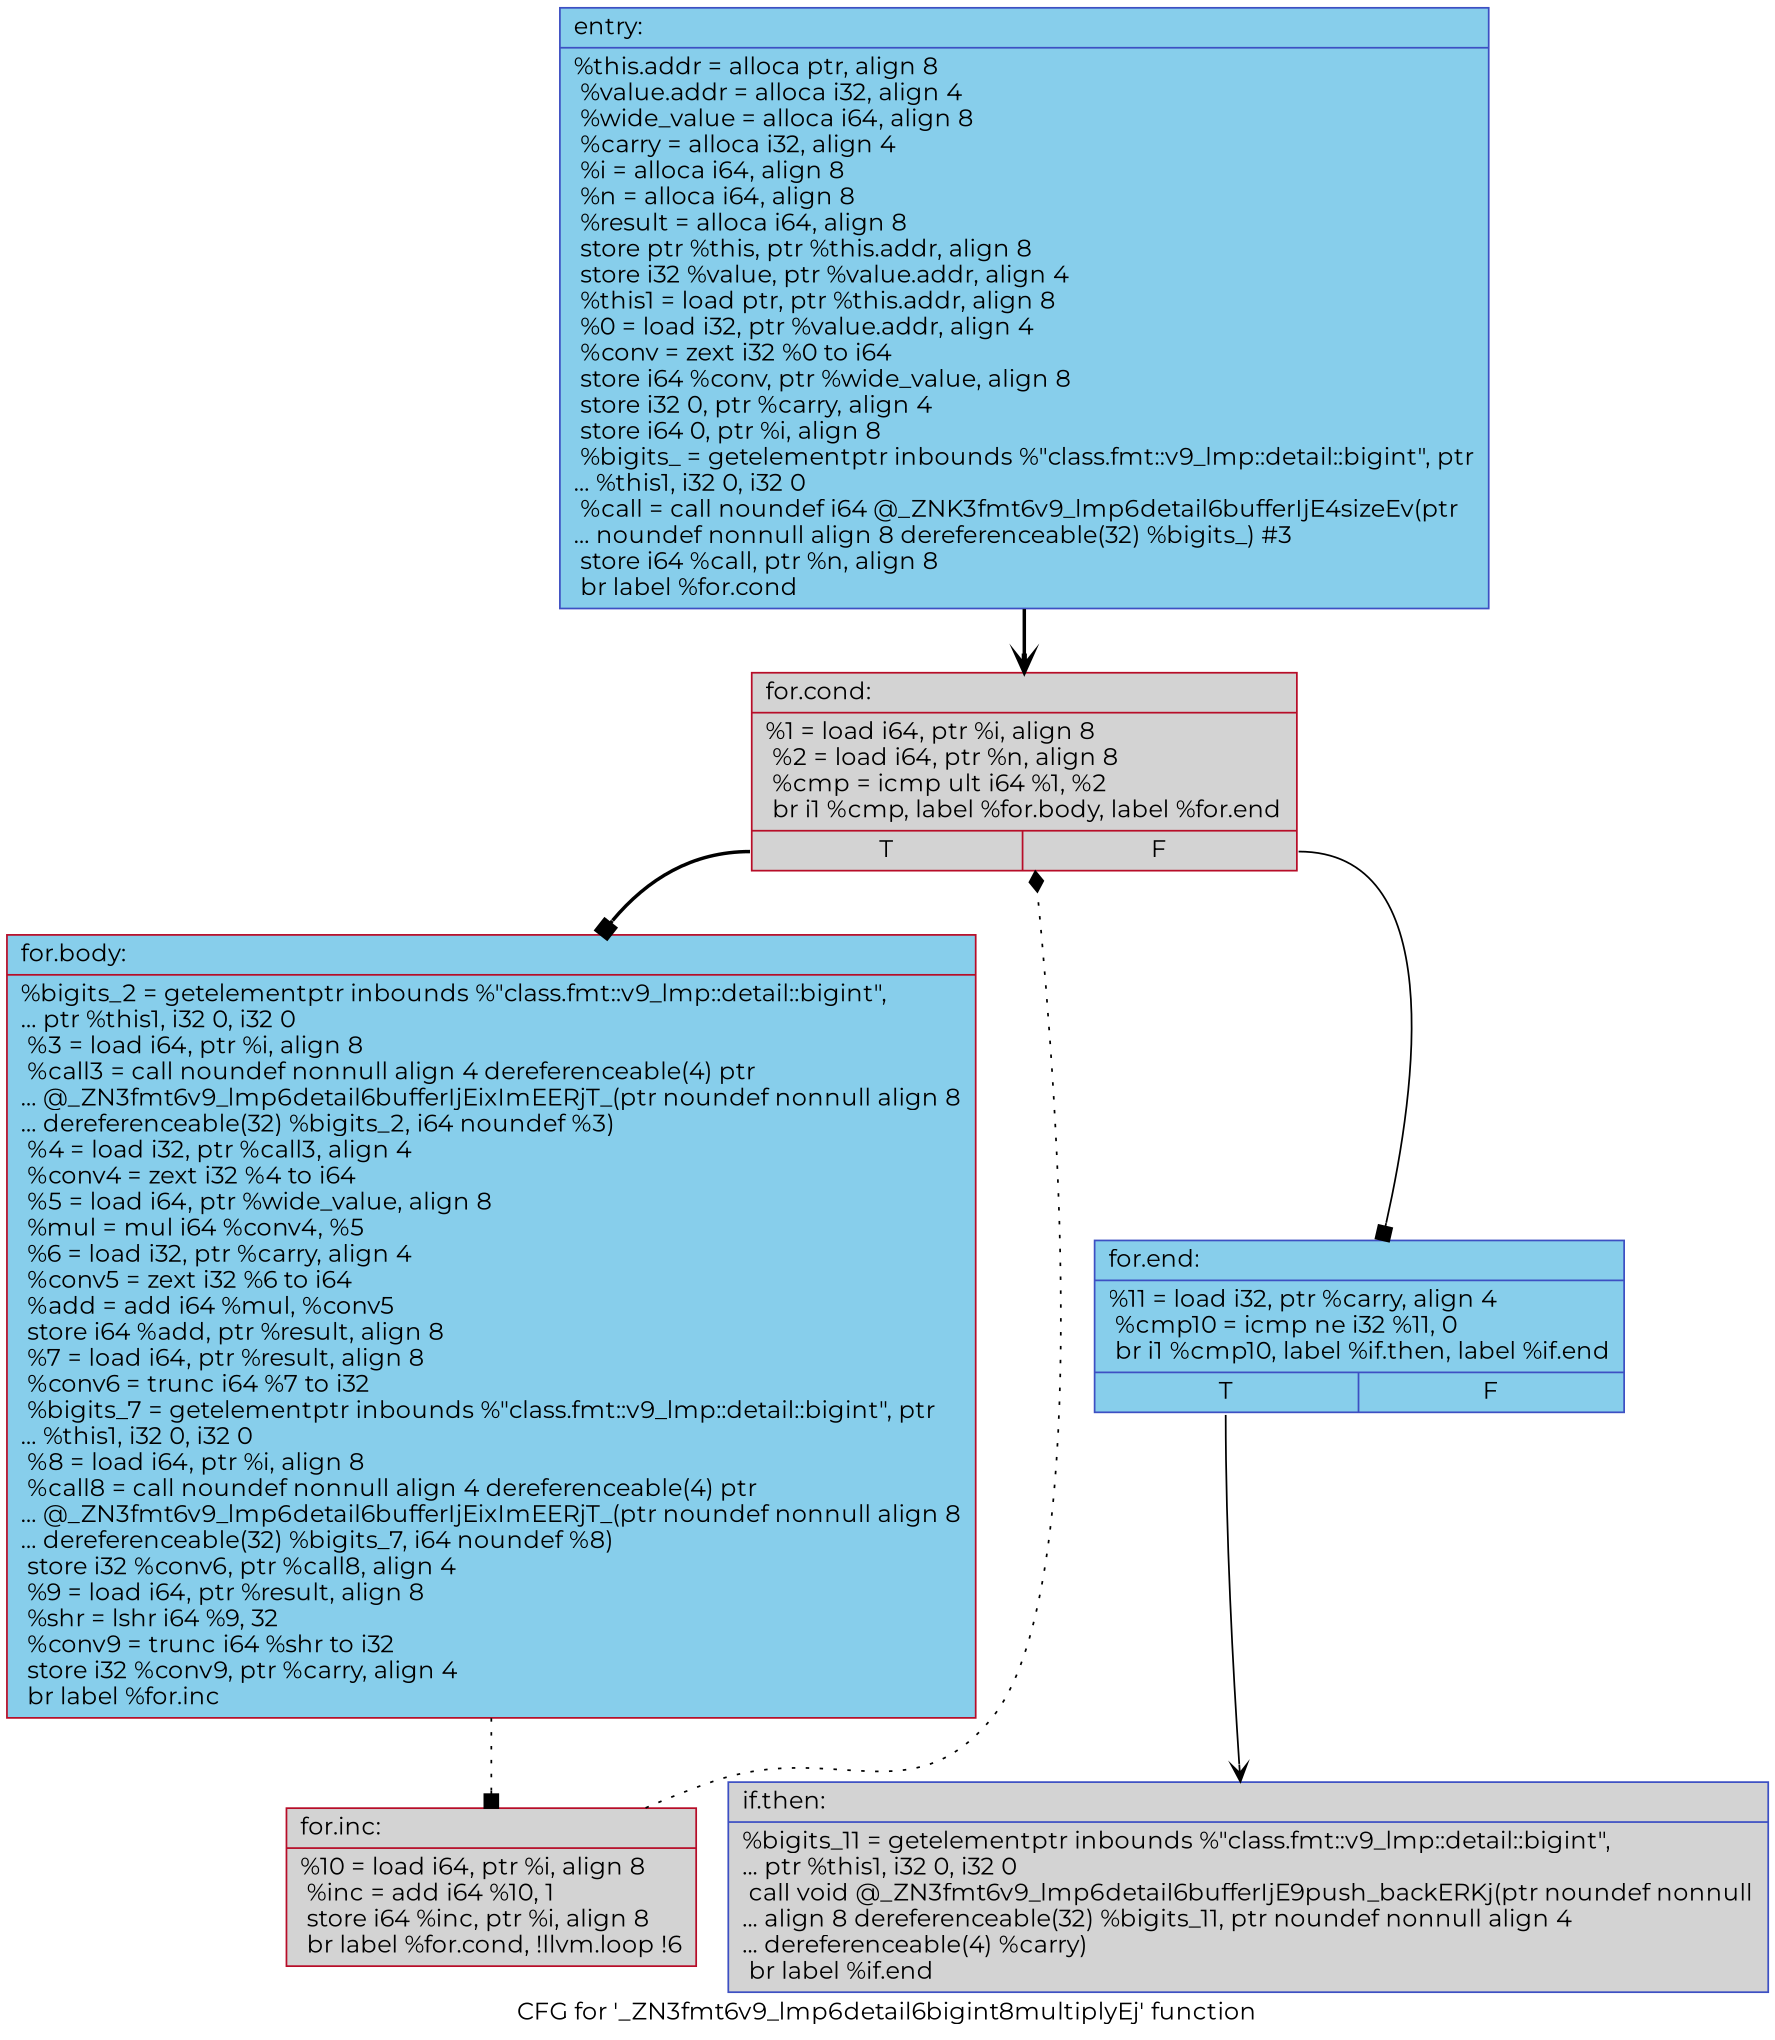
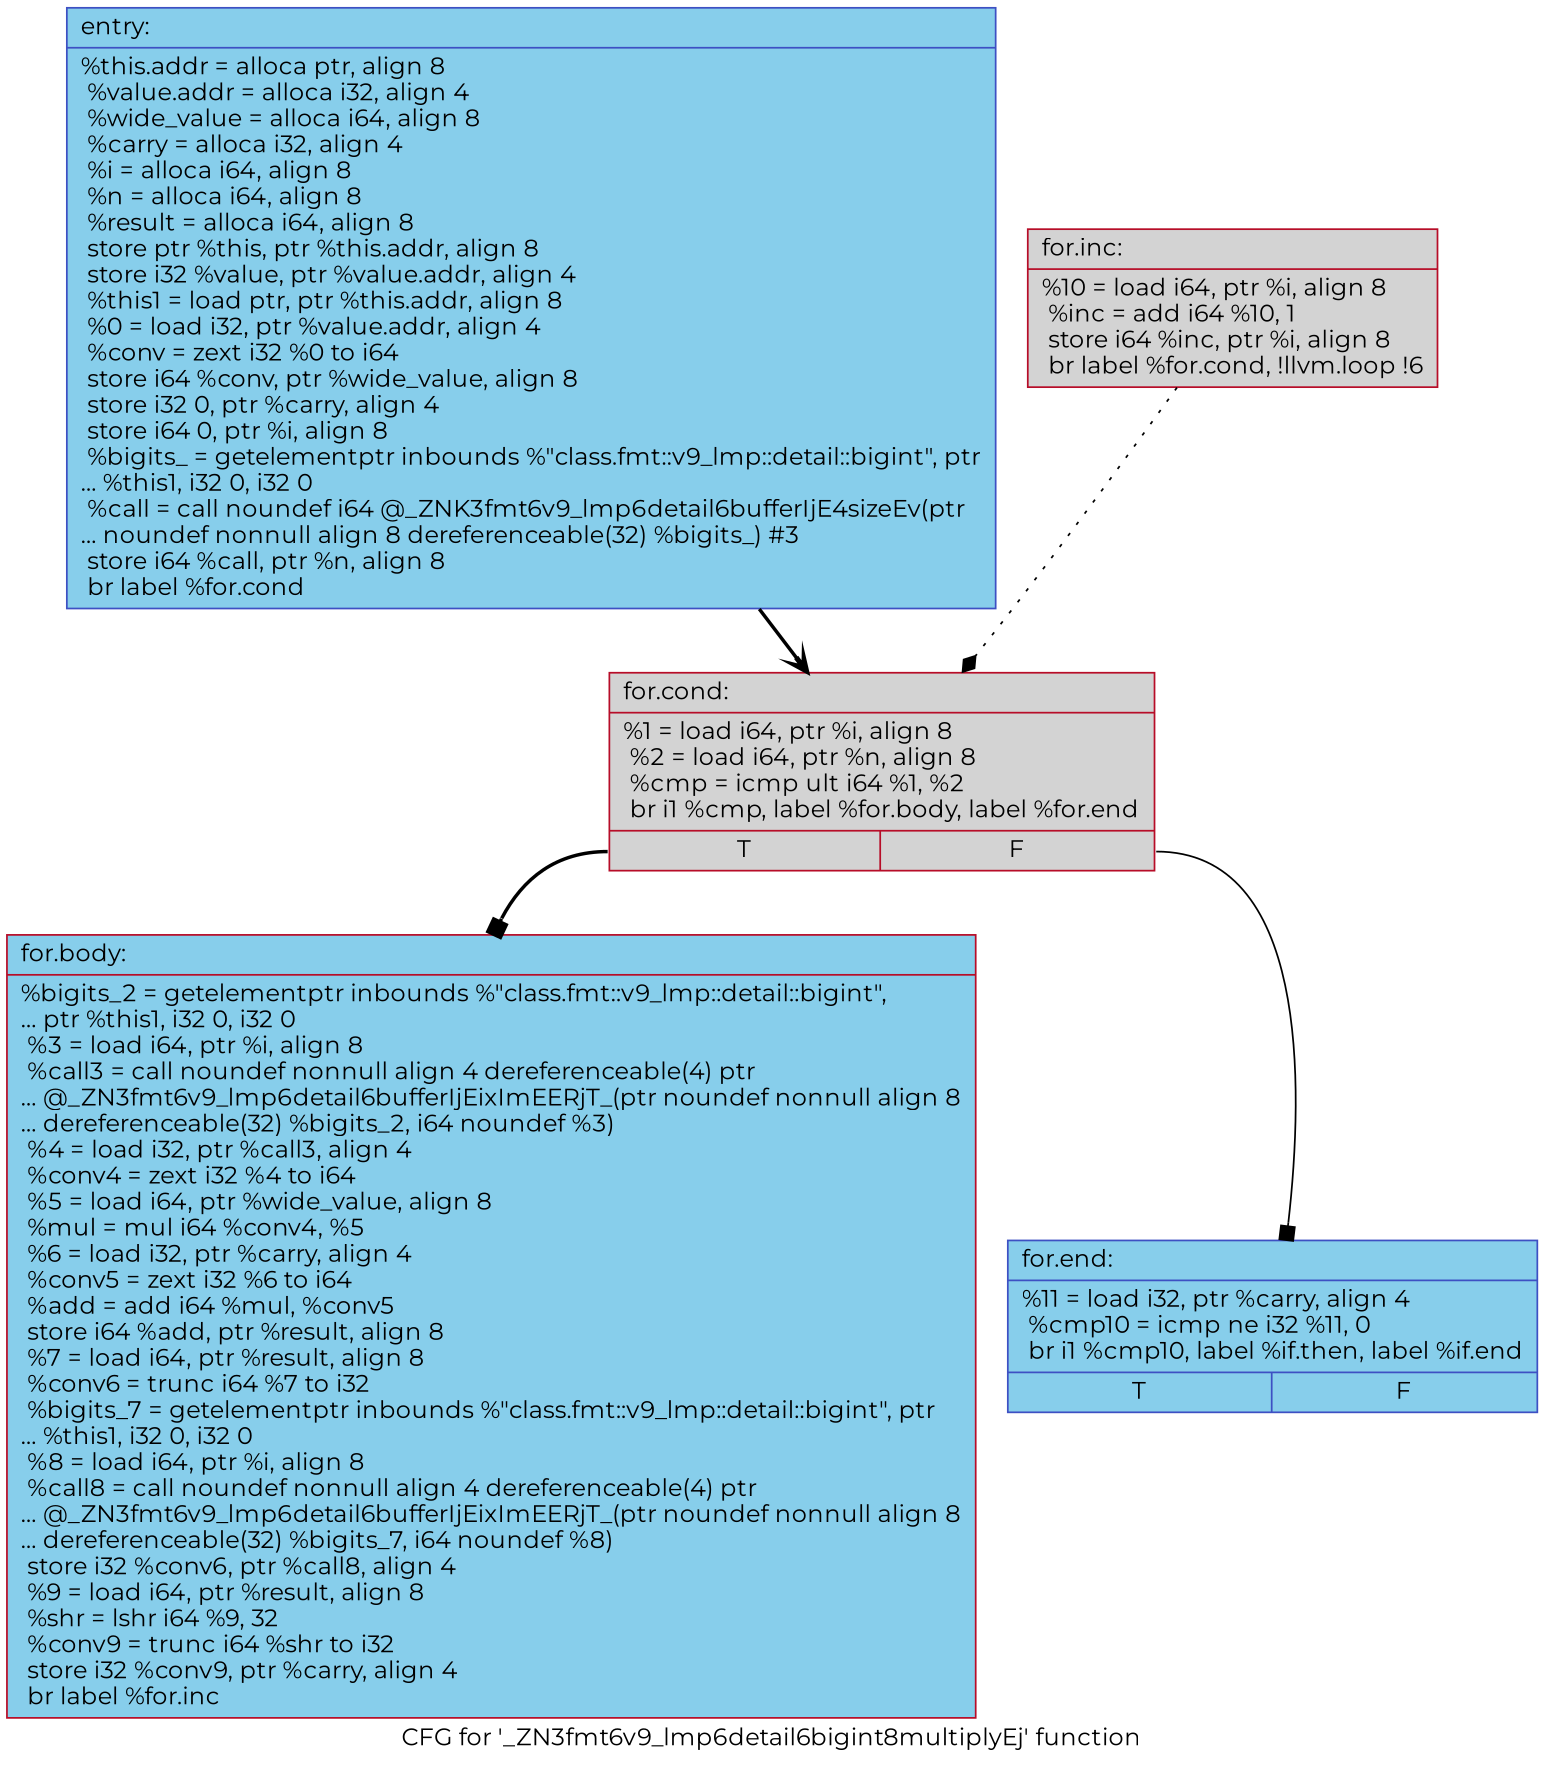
  digraph {
    fontname=Montserrat
    label="CFG for '_ZN3fmt6v9_lmp6detail6bigint8multiplyEj' function"
    node [color="#3d50c3ff" fillcolor=skyblue fontname=Montserrat shape=record style=filled]
    edge [arrowhead=box fontname=Montserrat style=bold]
    n1 [label="{entry:\l|  %this.addr = alloca ptr, align 8\l  %value.addr = alloca i32, align 4\l  %wide_value = alloca i64, align 8\l  %carry = alloca i32, align 4\l  %i = alloca i64, align 8\l  %n = alloca i64, align 8\l  %result = alloca i64, align 8\l  store ptr %this, ptr %this.addr, align 8\l  store i32 %value, ptr %value.addr, align 4\l  %this1 = load ptr, ptr %this.addr, align 8\l  %0 = load i32, ptr %value.addr, align 4\l  %conv = zext i32 %0 to i64\l  store i64 %conv, ptr %wide_value, align 8\l  store i32 0, ptr %carry, align 4\l  store i64 0, ptr %i, align 8\l  %bigits_ = getelementptr inbounds %\"class.fmt::v9_lmp::detail::bigint\", ptr\l... %this1, i32 0, i32 0\l  %call = call noundef i64 @_ZNK3fmt6v9_lmp6detail6bufferIjE4sizeEv(ptr\l... noundef nonnull align 8 dereferenceable(32) %bigits_) #3\l  store i64 %call, ptr %n, align 8\l  br label %for.cond\l}"]
    n2 [color="#b70d28ff" fillcolor=lightgrey label="{for.cond:\l|  %1 = load i64, ptr %i, align 8\l  %2 = load i64, ptr %n, align 8\l  %cmp = icmp ult i64 %1, %2\l  br i1 %cmp, label %for.body, label %for.end\l|{<s0>T|<s1>F}}"]
    n3 [color="#b70d28ff" label="{for.body:\l|  %bigits_2 = getelementptr inbounds %\"class.fmt::v9_lmp::detail::bigint\",\l... ptr %this1, i32 0, i32 0\l  %3 = load i64, ptr %i, align 8\l  %call3 = call noundef nonnull align 4 dereferenceable(4) ptr\l... @_ZN3fmt6v9_lmp6detail6bufferIjEixImEERjT_(ptr noundef nonnull align 8\l... dereferenceable(32) %bigits_2, i64 noundef %3)\l  %4 = load i32, ptr %call3, align 4\l  %conv4 = zext i32 %4 to i64\l  %5 = load i64, ptr %wide_value, align 8\l  %mul = mul i64 %conv4, %5\l  %6 = load i32, ptr %carry, align 4\l  %conv5 = zext i32 %6 to i64\l  %add = add i64 %mul, %conv5\l  store i64 %add, ptr %result, align 8\l  %7 = load i64, ptr %result, align 8\l  %conv6 = trunc i64 %7 to i32\l  %bigits_7 = getelementptr inbounds %\"class.fmt::v9_lmp::detail::bigint\", ptr\l... %this1, i32 0, i32 0\l  %8 = load i64, ptr %i, align 8\l  %call8 = call noundef nonnull align 4 dereferenceable(4) ptr\l... @_ZN3fmt6v9_lmp6detail6bufferIjEixImEERjT_(ptr noundef nonnull align 8\l... dereferenceable(32) %bigits_7, i64 noundef %8)\l  store i32 %conv6, ptr %call8, align 4\l  %9 = load i64, ptr %result, align 8\l  %shr = lshr i64 %9, 32\l  %conv9 = trunc i64 %shr to i32\l  store i32 %conv9, ptr %carry, align 4\l  br label %for.inc\l}"]
    n4 [label="{for.end:\l|  %11 = load i32, ptr %carry, align 4\l  %cmp10 = icmp ne i32 %11, 0\l  br i1 %cmp10, label %if.then, label %if.end\l|{<s0>T|<s1>F}}"]
    n5 [color="#b70d28ff" fillcolor=lightgrey label="{for.inc:\l|  %10 = load i64, ptr %i, align 8\l  %inc = add i64 %10, 1\l  store i64 %inc, ptr %i, align 8\l  br label %for.cond, !llvm.loop !6\l}"]
-   n6 [fillcolor=lightgrey label="{if.then:\l|  %bigits_11 = getelementptr inbounds %\"class.fmt::v9_lmp::detail::bigint\",\l... ptr %this1, i32 0, i32 0\l  call void @_ZN3fmt6v9_lmp6detail6bufferIjE9push_backERKj(ptr noundef nonnull\l... align 8 dereferenceable(32) %bigits_11, ptr noundef nonnull align 4\l... dereferenceable(4) %carry)\l  br label %if.end\l}"]
    n1 -> n2 [arrowhead=vee]
    n2 -> n3 [tailport=s0]
    n2 -> n4 [style=solid tailport=s1]
-   n3 -> n5 [style=dotted]
-   n4 -> n6 [arrowhead=vee style=solid tailport=s0]
    n5 -> n2 [arrowhead=diamond style=dotted]
  }
